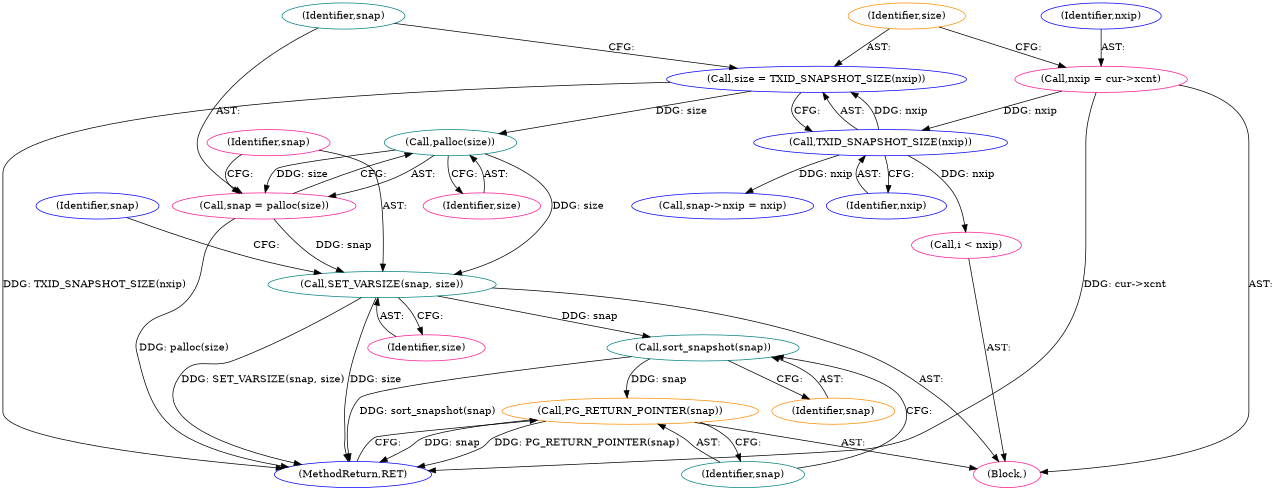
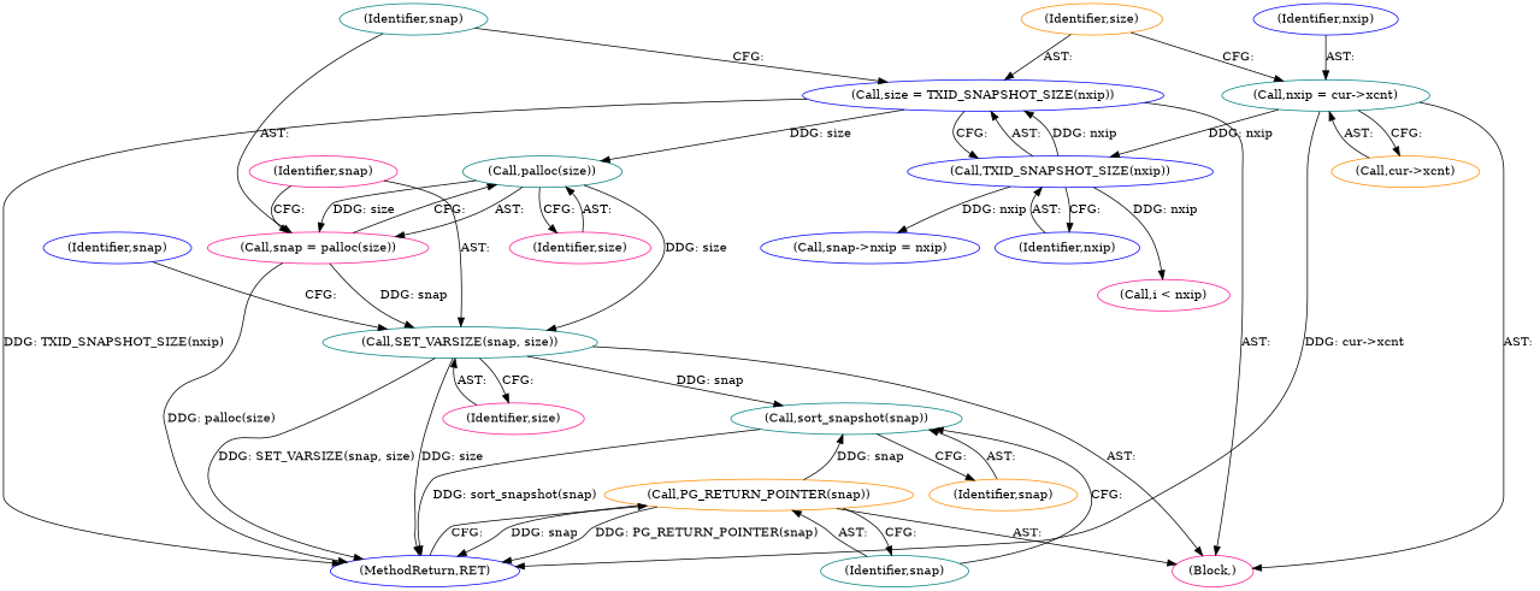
  digraph {
    node [color=blue]
    n1 [color=teal label="(Call,sort_snapshot(snap))"]
    n2 [color=darkorange label="(Call,PG_RETURN_POINTER(snap))"]
    n3 [color=darkorange label="(Identifier,snap)"]
    n4 [label="(MethodReturn,RET)"]
    n5 [color=deeppink label="(Block,)"]
    n6 [color=teal label="(Identifier,snap)"]
    n7 [color=teal label="(Call,SET_VARSIZE(snap, size))"]
    n8 [color=deeppink label="(Identifier,size)"]
    n9 [color=deeppink label="(Call,snap = palloc(size))"]
    n10 [color=teal label="(Call,palloc(size))"]
    n11 [color=deeppink label="(Identifier,size)"]
    n12 [label="(Call,size = TXID_SNAPSHOT_SIZE(nxip))"]
    n13 [label="(Call,TXID_SNAPSHOT_SIZE(nxip))"]
    n14 [color=deeppink label="(Call,i < nxip)"]
    n15 [label="(Identifier,nxip)"]
    n16 [label="(Call,snap->nxip = nxip)"]
-   n17 [color=deeppink label="(Call,nxip = cur->xcnt)"]
+   n17 [color=teal label="(Call,nxip = cur->xcnt)"]
+   n18 [color=darkorange label="(Call,cur->xcnt)"]
    n19 [color=darkorange label="(Identifier,size)"]
    n20 [color=teal label="(Identifier,snap)"]
    n21 [label="(Identifier,nxip)"]
    n22 [label="(Identifier,snap)"]
    n23 [color=deeppink label="(Identifier,snap)"]
-   n1 -> n2 [label="DDG: snap"]
+   n2 -> n1 [label="DDG: snap"]
    n1 -> n3 [label="CFG: "]
    n1 -> n4 [label="DDG: sort_snapshot(snap)"]
    n2 -> n4 [label="DDG: snap"]
    n2 -> n4 [label="DDG: PG_RETURN_POINTER(snap)"]
    n2 -> n5 [label="AST: "]
    n2 -> n6 [label="CFG: "]
    n3 -> n1 [label="AST: "]
    n4 -> n2 [label="CFG: "]
    n6 -> n1 [label="CFG: "]
    n6 -> n2 [label="AST: "]
    n7 -> n1 [label="DDG: snap"]
    n7 -> n4 [label="DDG: size"]
    n7 -> n4 [label="DDG: SET_VARSIZE(snap, size)"]
    n7 -> n5 [label="AST: "]
    n7 -> n8 [label="CFG: "]
    n8 -> n7 [label="AST: "]
    n9 -> n4 [label="DDG: palloc(size)"]
    n9 -> n7 [label="DDG: snap"]
    n9 -> n10 [label="CFG: "]
    n10 -> n7 [label="DDG: size"]
    n10 -> n9 [label="AST: "]
    n10 -> n9 [label="DDG: size"]
    n10 -> n11 [label="CFG: "]
    n11 -> n10 [label="AST: "]
    n12 -> n4 [label="DDG: TXID_SNAPSHOT_SIZE(nxip)"]
-   n14 -> n5 [label="AST: "]
+   n12 -> n5 [label="AST: "]
    n12 -> n10 [label="DDG: size"]
    n12 -> n13 [label="CFG: "]
    n13 -> n12 [label="AST: "]
    n13 -> n12 [label="DDG: nxip"]
    n13 -> n14 [label="DDG: nxip"]
    n13 -> n15 [label="CFG: "]
    n13 -> n16 [label="DDG: nxip"]
    n15 -> n13 [label="AST: "]
    n17 -> n4 [label="DDG: cur->xcnt"]
    n17 -> n5 [label="AST: "]
    n17 -> n13 [label="DDG: nxip"]
+   n17 -> n18 [label="CFG: "]
+   n18 -> n17 [label="AST: "]
    n19 -> n12 [label="AST: "]
    n19 -> n17 [label="CFG: "]
    n20 -> n9 [label="AST: "]
    n20 -> n12 [label="CFG: "]
    n21 -> n17 [label="AST: "]
    n22 -> n7 [label="CFG: "]
    n23 -> n7 [label="AST: "]
    n23 -> n9 [label="CFG: "]
  }
